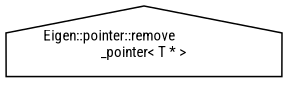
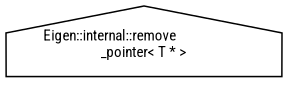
  digraph {
    rankdir=LR
    fontname="Roboto Condensed"
-   n1 [color=black fillcolor=white fontname="Roboto Condensed" fontsize=10 height=0.2 label="Eigen::pointer::remove\l_pointer\< T * \>" shape=house style=filled width=0.4]
+   n1 [color=black fillcolor=white fontname="Roboto Condensed" fontsize=10 height=0.2 label="Eigen::internal::remove\l_pointer\< T * \>" shape=house style=filled width=0.4]
  }
